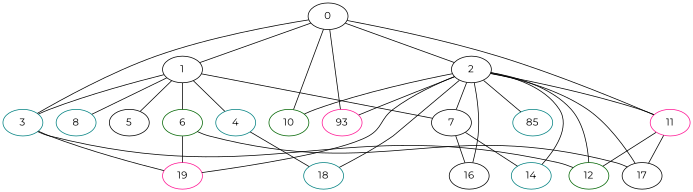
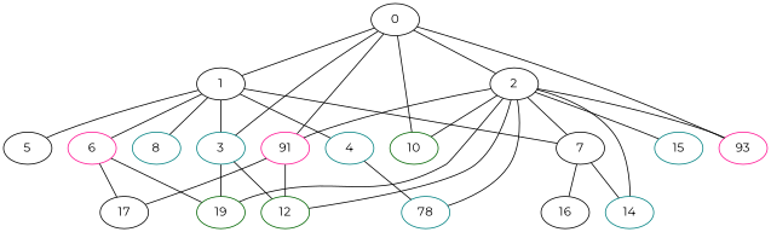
  graph {
    fontname=Montserrat
    node [color=black fontname=Montserrat]
    edge [fontname=Montserrat]
    0
    1
    2
    3 [color=teal]
    10 [color=darkgreen]
-   11 [color=deeppink]
+   11 [color=deeppink label=91]
    n7 [color=deeppink label=93]
    4 [color=teal]
    5
-   6 [color=darkgreen]
+   6 [color=deeppink]
    7
    8 [color=teal]
    12 [color=darkgreen]
    14 [color=teal]
-   15 [color=teal label=85]
+   15 [color=teal]
    16
    17
-   18 [color=teal]
-   19 [color=deeppink]
+   18 [color=teal label=78]
+   19 [color=darkgreen]
    0 -- 1
    0 -- 2
    0 -- 3
    0 -- 10
    0 -- 11
    0 -- n7
    1 -- 3
    1 -- 4
    1 -- 5
    1 -- 6
    1 -- 7
    1 -- 8
    2 -- 10
    2 -- 11
    2 -- n7
    2 -- 7
    2 -- 12
    2 -- 14
    2 -- 15
-   2 -- 16
-   2 -- 17
    2 -- 18
    2 -- 19
    3 -- 12
    3 -- 19
    11 -- 12
    11 -- 17
    4 -- 18
    6 -- 17
    6 -- 19
    7 -- 14
    7 -- 16
  }
